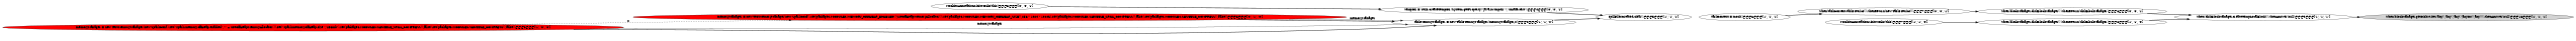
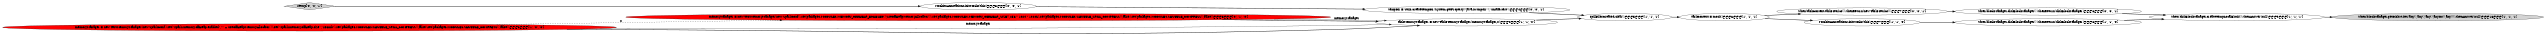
  digraph {
    rankdir=LR
    node [fillcolor=white shape=ellipse style=filled]
    edge [style=bold]
    n1 [fillcolor=red label="memoryManager = new TestMemoryManager(new SparkConf().set(package$.MODULE$.MEMORY_OFFHEAP_ENABLED(),useOffHeapMemoryAllocator()).set(package$.MODULE$.MEMORY_OFFHEAP_SIZE(),256 * 1024 * 1024L).set(package$.MODULE$.SHUFFLE_SPILL_COMPRESS(),false).set(package$.MODULE$.SHUFFLE_COMPRESS(),false))@@@3@@@['0', '1', '0']"]
    n2 [label="taskMemoryManager = new TaskMemoryManager(memoryManager,0)@@@4@@@['1', '1', '0']"]
    n3 [label="spillFilesCreated.clear()@@@5@@@['1', '1', '1']"]
    n4 [label="when(taskContext.taskMetrics()).thenReturn(new TaskMetrics())@@@7@@@['0', '0', '1']"]
    n5 [label="when(blockManager.diskBlockManager()).thenReturn(diskBlockManager)@@@8@@@['0', '0', '1']"]
    n6 [label="when(diskBlockManager.createTempLocalBlock()).thenAnswer(null)@@@9@@@['1', '1', '1']"]
    n7 [fillcolor=red label="memoryManager = new TestMemoryManager(new SparkConf().set(\"spark.memory.offHeap.enabled\",\"\" + useOffHeapMemoryAllocator()).set(\"spark.memory.offHeap.size\",\"256mb\").set(package$.MODULE$.SHUFFLE_SPILL_COMPRESS(),false).set(package$.MODULE$.SHUFFLE_COMPRESS(),false))@@@3@@@['1', '0', '0']"]
    n8 [fillcolor=lightgray label="when(blockManager.getDiskWriter(any(),any(),any(),anyInt(),any())).thenAnswer(null)@@@16@@@['1', '1', '1']"]
    n9 [label="MockitoAnnotations.initMocks(this)@@@7@@@['1', '1', '0']"]
    n10 [label="when(blockManager.diskBlockManager()).thenReturn(diskBlockManager)@@@8@@@['1', '1', '0']"]
    n11 [label="tempDir = Utils.createTempDir(System.getProperty(\"java.io.tmpdir\"),\"unsafe-test\")@@@4@@@['0', '0', '1']"]
    n12 [label="taskContext = mock()@@@6@@@['1', '1', '1']"]
    n13 [label="MockitoAnnotations.initMocks(this)@@@3@@@['0', '0', '1']"]
+   n14 [fillcolor=lightgray label="setUp['0', '0', '1']" shape=diamond]
    n1 -> n2 [label=memoryManager style=solid]
    n1 -> n2
    n2 -> n3
+   n3 -> n12
    n4 -> n5
    n5 -> n6
    n6 -> n8
    n7 -> n1 [label=0 style=dashed]
    n7 -> n2 [label=memoryManager style=solid]
    n7 -> n2
    n9 -> n10
    n10 -> n6
    n11 -> n3
    n12 -> n4
+   n12 -> n9
    n13 -> n11
+   n14 -> n13
  }
